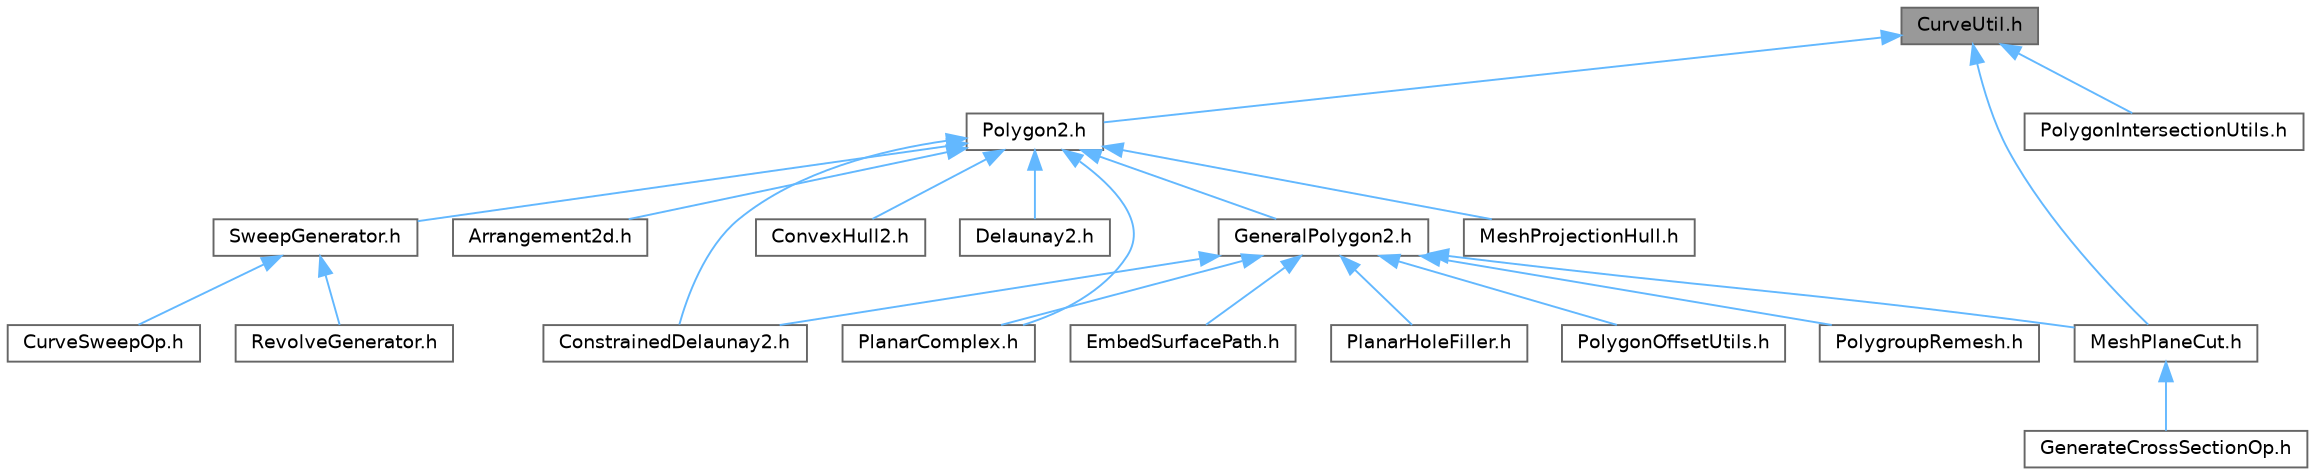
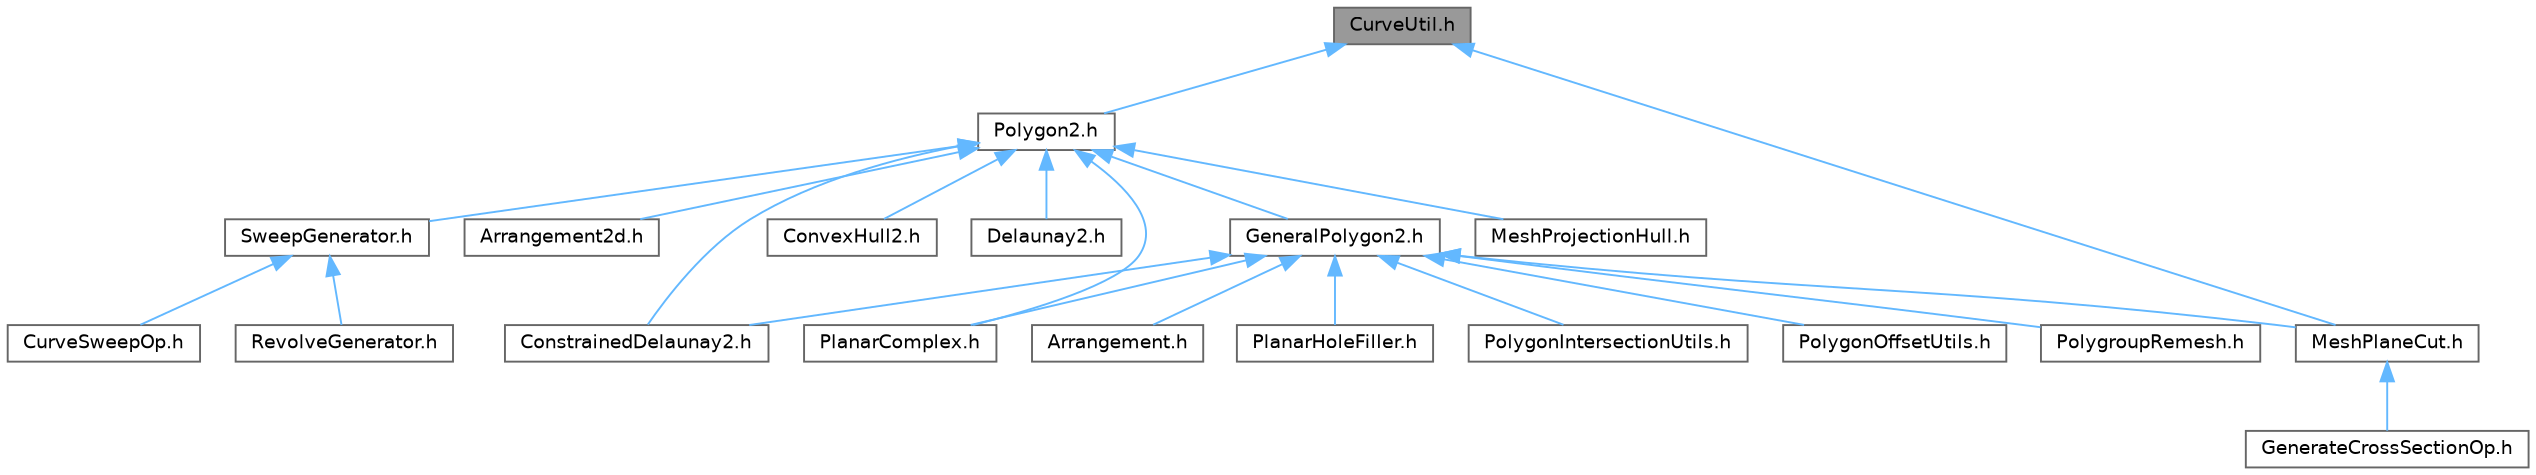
  digraph {
    node [color=grey40 fillcolor=white fontname=Helvetica fontsize=10 shape=box style=filled]
    edge [color=steelblue1 dir=back fontname=Helvetica fontsize=10 labelfontname=Helvetica labelfontsize=10 style=solid]
    n1 [color=gray40 fillcolor=grey60 fontcolor=black height=0.2 label="CurveUtil.h" width=0.4]
    n2 [height=0.2 label="Polygon2.h" width=0.4]
    n3 [height=0.2 label="MeshPlaneCut.h" width=0.4]
    n4 [height=0.2 label="SweepGenerator.h" width=0.4]
    n5 [height=0.2 label="Arrangement2d.h" width=0.4]
    n6 [height=0.2 label="ConstrainedDelaunay2.h" width=0.4]
    n7 [height=0.2 label="ConvexHull2.h" width=0.4]
    n8 [height=0.2 label="Delaunay2.h" width=0.4]
    n9 [height=0.2 label="GeneralPolygon2.h" width=0.4]
    n10 [height=0.2 label="PlanarComplex.h" width=0.4]
    n11 [height=0.2 label="MeshProjectionHull.h" width=0.4]
    n12 [height=0.2 label="CurveSweepOp.h" width=0.4]
    n13 [height=0.2 label="RevolveGenerator.h" width=0.4]
-   n14 [height=0.2 label="EmbedSurfacePath.h" width=0.4]
+   n14 [height=0.2 label="Arrangement.h" width=0.4]
    n15 [height=0.2 label="PlanarHoleFiller.h" width=0.4]
    n16 [height=0.2 label="PolygonIntersectionUtils.h" width=0.4]
    n17 [height=0.2 label="PolygonOffsetUtils.h" width=0.4]
    n18 [height=0.2 label="PolygroupRemesh.h" width=0.4]
    n19 [height=0.2 label="GenerateCrossSectionOp.h" width=0.4]
    n1 -> n2
    n1 -> n3
    n2 -> n4
    n2 -> n5
    n2 -> n6
    n2 -> n7
    n2 -> n8
    n2 -> n9
    n2 -> n10
    n2 -> n11
    n3 -> n19
    n4 -> n12
    n4 -> n13
    n9 -> n3
    n9 -> n6
    n9 -> n10
    n9 -> n14
    n9 -> n15
-   n1 -> n16
+   n9 -> n16
    n9 -> n17
    n9 -> n18
  }
